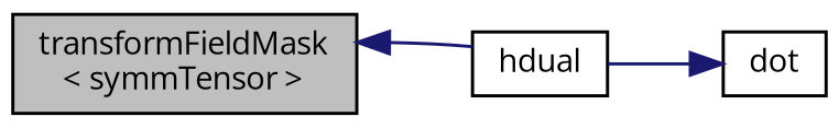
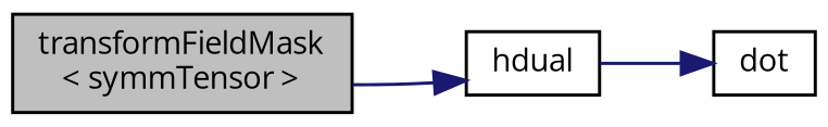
  digraph {
    fontname="Open Sans"
    rankdir=LR
    node [color=black fontname="Open Sans" fontsize=10 shape=record]
    edge [color=midnightblue fontname="Open Sans" fontsize=10 labelfontname=FreeSans labelfontsize=10 style=solid]
    n1 [fillcolor=grey75 fontcolor=black height=0.2 label="transformFieldMask\l\< symmTensor \>" style=filled width=0.4]
    n2 [height=0.2 label=hdual width=0.4]
    n3 [height=0.2 label=dot width=0.4]
-   n2 -> n1
+   n1 -> n2
    n2 -> n3
  }
